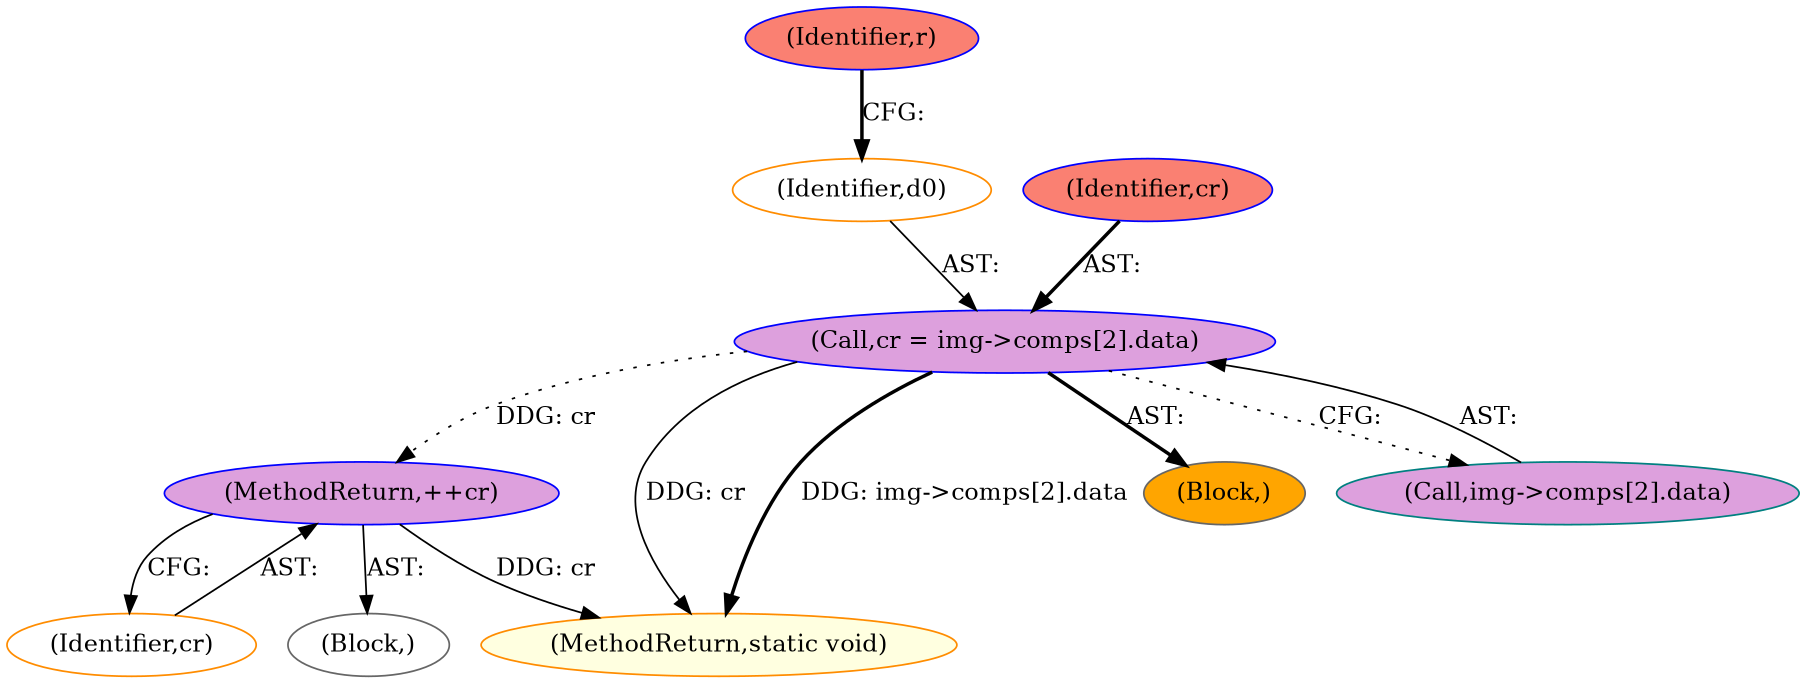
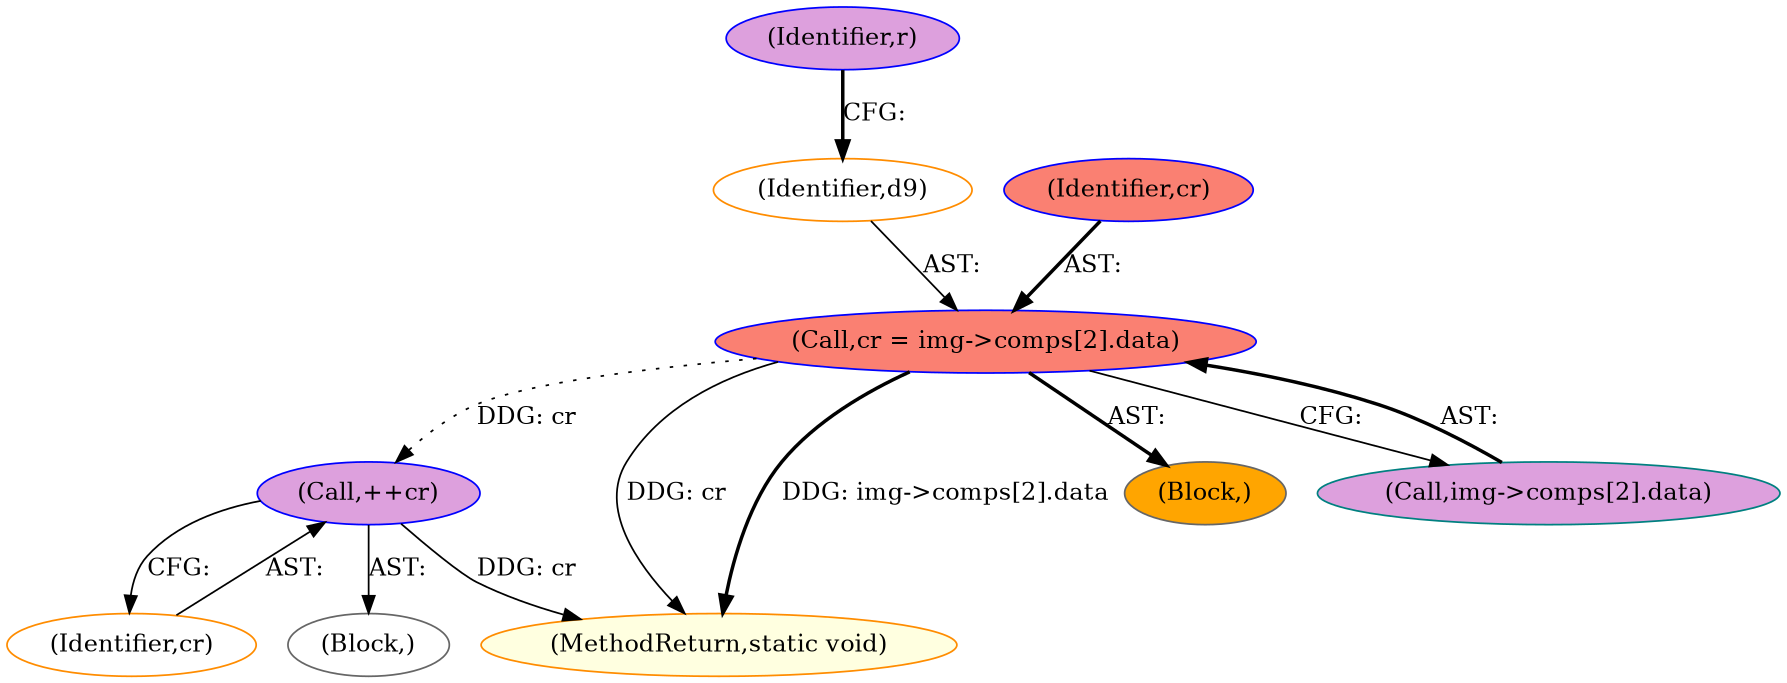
  digraph {
    node [color=blue fillcolor=salmon style=filled]
    edge [style=solid]
-   n1 [fillcolor=plum label="(Call,cr = img->comps[2].data)"]
-   n2 [fillcolor=plum label="(MethodReturn,++cr)"]
+   n1 [label="(Call,cr = img->comps[2].data)"]
+   n2 [fillcolor=plum label="(Call,++cr)"]
    n3 [color=darkorange fillcolor=lightyellow label="(MethodReturn,static void)"]
    n4 [color=gray40 fillcolor=orange label="(Block,)"]
    n5 [color=teal fillcolor=plum label="(Call,img->comps[2].data)"]
    n6 [color=darkorange fillcolor=white label="(Identifier,cr)"]
    n7 [color=gray40 fillcolor=white label="(Block,)"]
-   n8 [color=darkorange fillcolor=white label="(Identifier,d0)"]
+   n8 [color=darkorange fillcolor=white label="(Identifier,d9)"]
    n9 [label="(Identifier,cr)"]
-   n10 [label="(Identifier,r)"]
+   n10 [fillcolor=plum label="(Identifier,r)"]
    n1 -> n2 [label="DDG: cr" style=dotted]
    n1 -> n3 [label="DDG: cr"]
    n1 -> n3 [label="DDG: img->comps[2].data" style=bold]
    n1 -> n4 [label="AST: " style=bold]
-   n1 -> n5 [label="CFG: " style=dotted]
+   n1 -> n5 [label="CFG: "]
    n2 -> n3 [label="DDG: cr"]
    n2 -> n6 [label="CFG: "]
    n2 -> n7 [label="AST: "]
-   n5 -> n1 [label="AST: "]
+   n5 -> n1 [label="AST: " style=bold]
    n6 -> n2 [label="AST: "]
    n8 -> n1 [label="AST: "]
    n9 -> n1 [label="AST: " style=bold]
    n10 -> n8 [label="CFG: " style=bold]
  }
